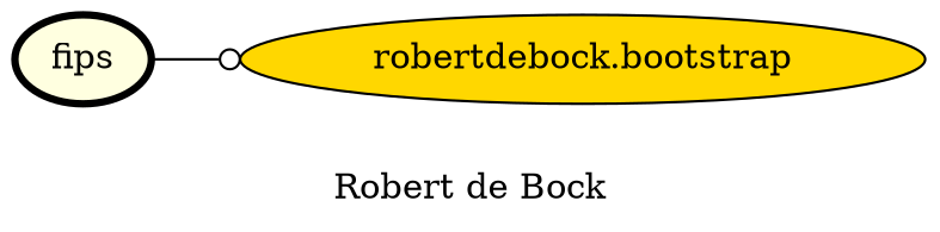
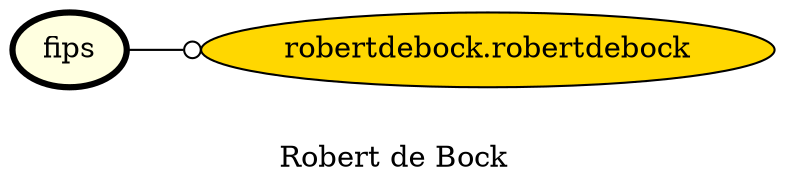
  digraph {
    label="Robert de Bock"
    rankdir=LR
    node [style=filled]
    fips [fillcolor=lightyellow penwidth=3]
-   "robertdebock.bootstrap" [fillcolor=gold]
+   "robertdebock.bootstrap" [fillcolor=gold label="robertdebock.robertdebock"]
    fips -> "robertdebock.bootstrap" [arrowhead=odot]
  }
